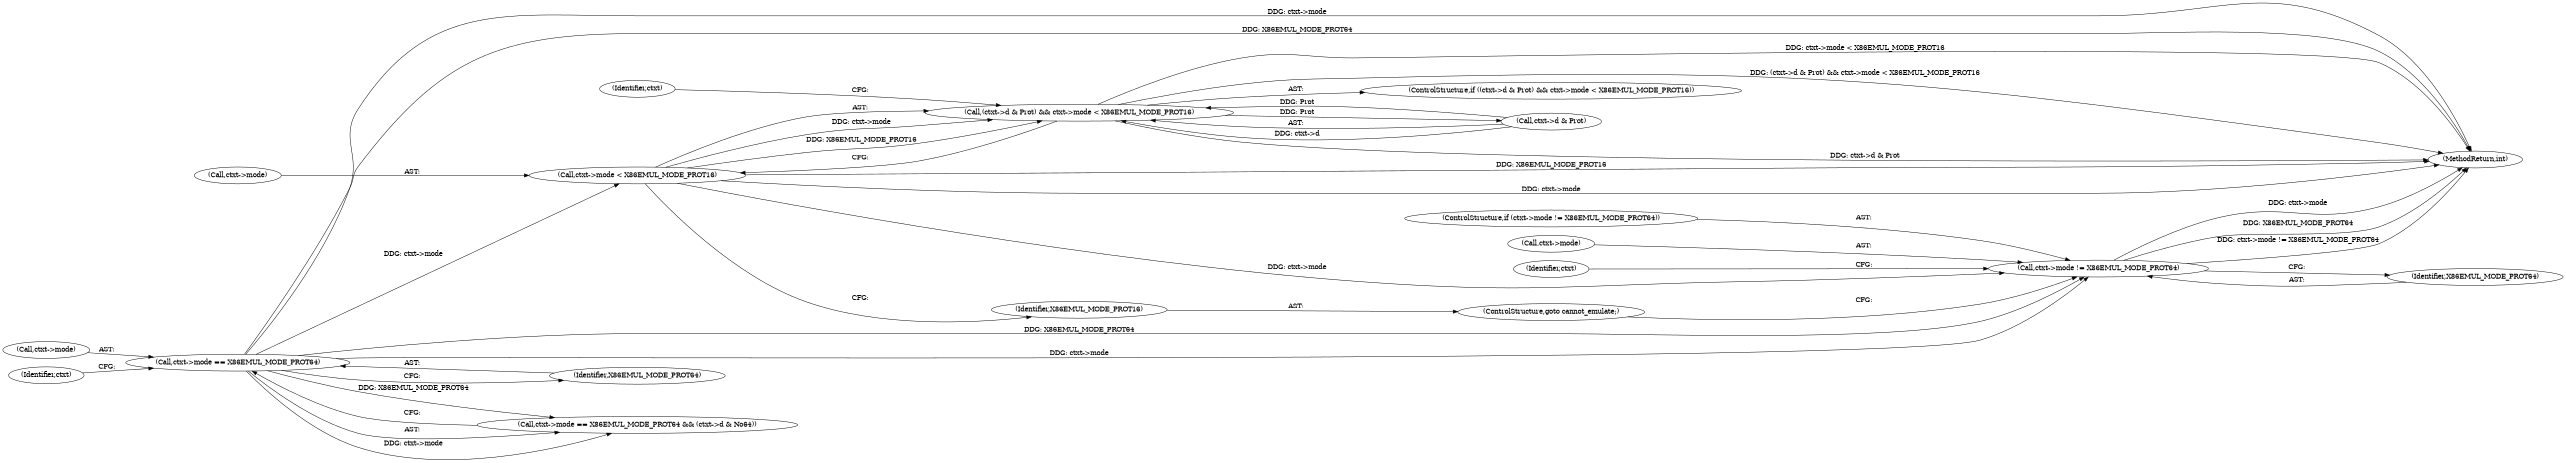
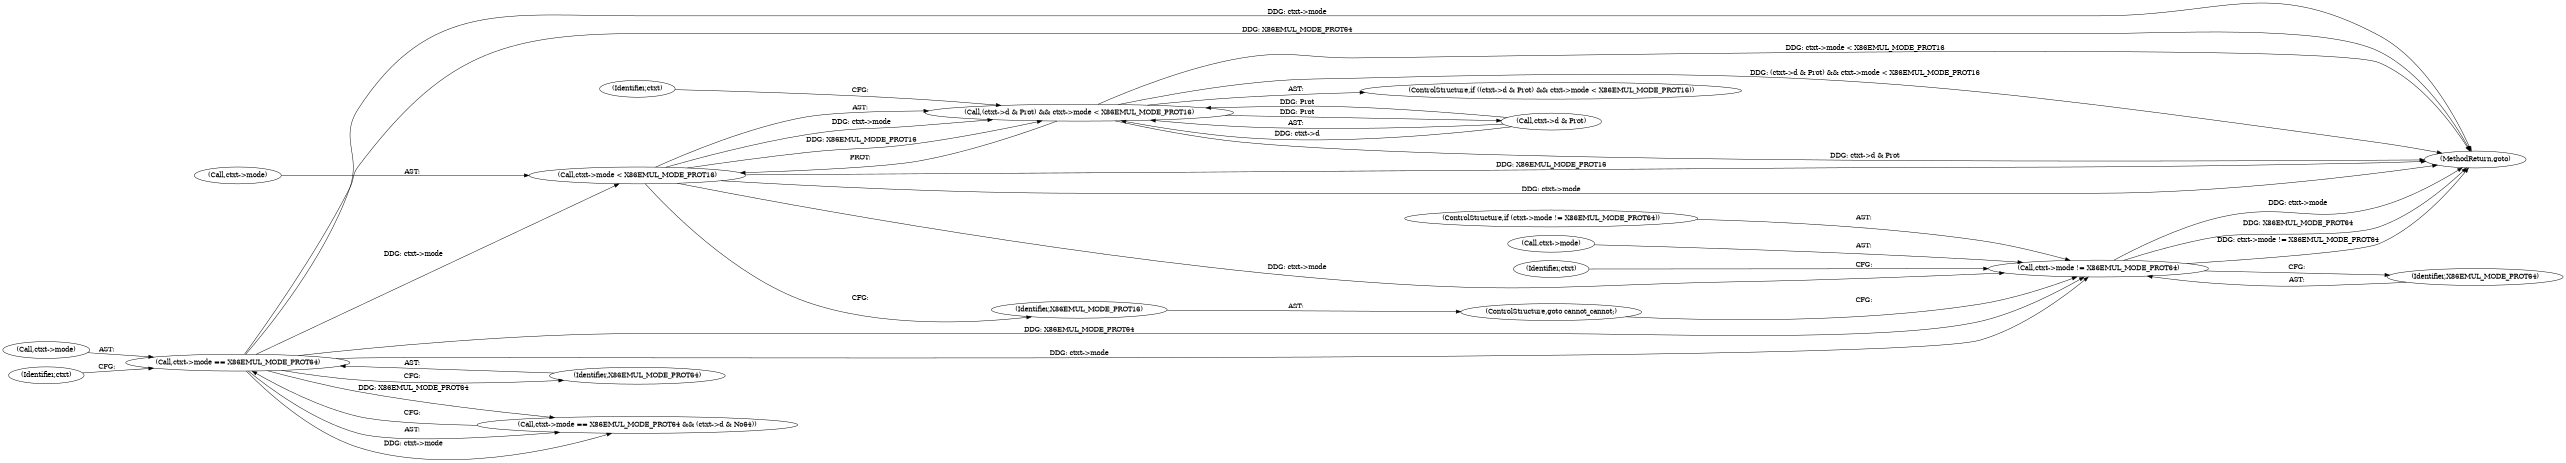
  digraph {
    rankdir=LR
    n1 [label="(Call,ctxt->mode < X86EMUL_MODE_PROT16)"]
    n2 [label="(Call,(ctxt->d & Prot) && ctxt->mode < X86EMUL_MODE_PROT16)"]
    n3 [label="(Call,ctxt->mode != X86EMUL_MODE_PROT64)"]
    n4 [label="(Identifier,X86EMUL_MODE_PROT16)"]
-   n5 [label="(MethodReturn,int)"]
+   n5 [label="(MethodReturn,goto)"]
    n6 [label="(Call,ctxt->d & Prot)"]
    n7 [label="(ControlStructure,if ((ctxt->d & Prot) && ctxt->mode < X86EMUL_MODE_PROT16))"]
    n8 [label="(Identifier,X86EMUL_MODE_PROT64)"]
-   n9 [label="(ControlStructure,goto cannot_emulate;)"]
+   n9 [label="(ControlStructure,goto cannot_cannot;)"]
    n10 [label="(Call,ctxt->mode == X86EMUL_MODE_PROT64)"]
    n11 [label="(Call,ctxt->mode == X86EMUL_MODE_PROT64 && (ctxt->d & No64))"]
    n12 [label="(Identifier,X86EMUL_MODE_PROT64)"]
    n13 [label="(ControlStructure,if (ctxt->mode != X86EMUL_MODE_PROT64))"]
    n14 [label="(Call,ctxt->mode)"]
    n15 [label="(Call,ctxt->mode)"]
    n16 [label="(Call,ctxt->mode)"]
    n17 [label="(Identifier,ctxt)"]
    n18 [label="(Identifier,ctxt)"]
    n19 [label="(Identifier,ctxt)"]
    n1 -> n2 [label="AST: "]
    n1 -> n2 [label="DDG: ctxt->mode"]
    n1 -> n2 [label="DDG: X86EMUL_MODE_PROT16"]
    n1 -> n3 [label="DDG: ctxt->mode"]
    n1 -> n4 [label="CFG: "]
    n1 -> n5 [label="DDG: X86EMUL_MODE_PROT16"]
    n1 -> n5 [label="DDG: ctxt->mode"]
-   n2 -> n1 [label="CFG: "]
+   n2 -> n1 [label="PROT: "]
    n2 -> n5 [label="DDG: ctxt->mode < X86EMUL_MODE_PROT16"]
    n2 -> n5 [label="DDG: (ctxt->d & Prot) && ctxt->mode < X86EMUL_MODE_PROT16"]
    n2 -> n5 [label="DDG: ctxt->d & Prot"]
    n2 -> n6 [label="DDG: Prot"]
    n2 -> n7 [label="AST: "]
    n3 -> n5 [label="DDG: ctxt->mode != X86EMUL_MODE_PROT64"]
    n3 -> n5 [label="DDG: ctxt->mode"]
    n3 -> n5 [label="DDG: X86EMUL_MODE_PROT64"]
    n3 -> n8 [label="CFG: "]
    n4 -> n9 [label="AST: "]
    n6 -> n2 [label="AST: "]
    n6 -> n2 [label="DDG: ctxt->d"]
    n6 -> n2 [label="DDG: Prot"]
    n8 -> n3 [label="AST: "]
    n9 -> n3 [label="CFG: "]
    n10 -> n1 [label="DDG: ctxt->mode"]
    n10 -> n3 [label="DDG: ctxt->mode"]
    n10 -> n3 [label="DDG: X86EMUL_MODE_PROT64"]
    n10 -> n5 [label="DDG: X86EMUL_MODE_PROT64"]
    n10 -> n5 [label="DDG: ctxt->mode"]
    n10 -> n11 [label="AST: "]
    n10 -> n11 [label="DDG: ctxt->mode"]
    n10 -> n11 [label="DDG: X86EMUL_MODE_PROT64"]
    n10 -> n12 [label="CFG: "]
    n11 -> n10 [label="CFG: "]
    n12 -> n10 [label="AST: "]
    n13 -> n3 [label="AST: "]
    n14 -> n3 [label="AST: "]
    n15 -> n1 [label="AST: "]
    n16 -> n10 [label="AST: "]
    n17 -> n3 [label="CFG: "]
    n18 -> n10 [label="CFG: "]
    n19 -> n2 [label="CFG: "]
  }
